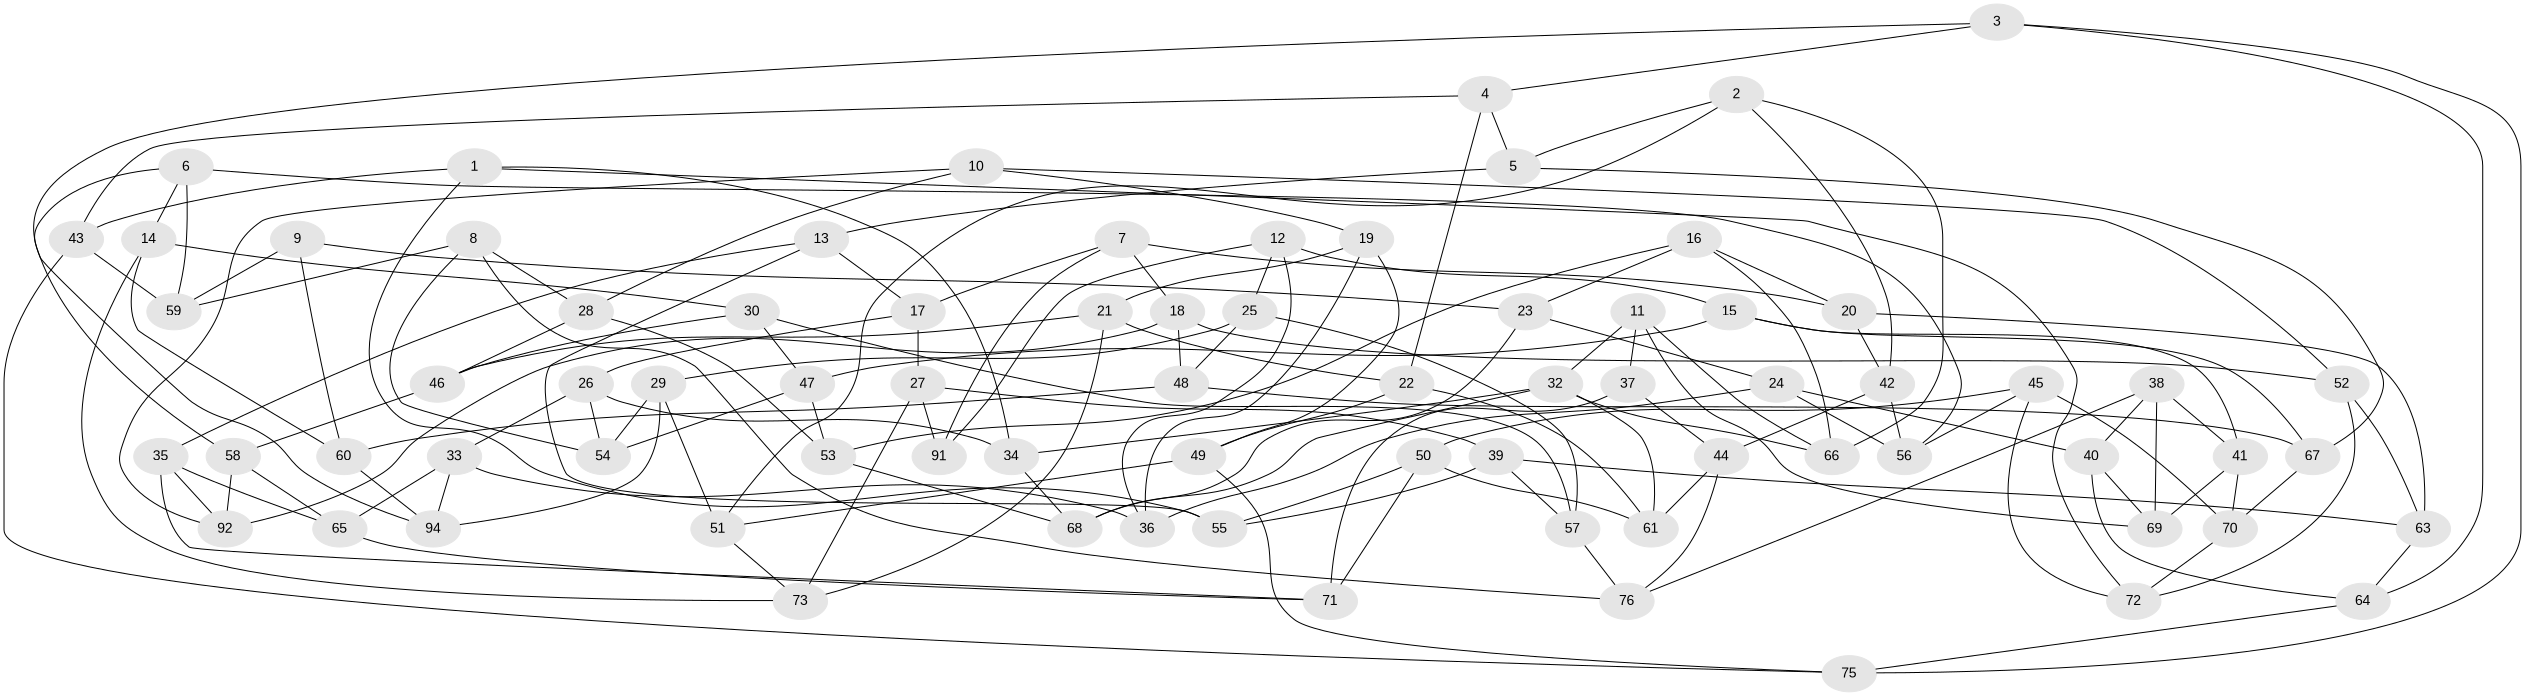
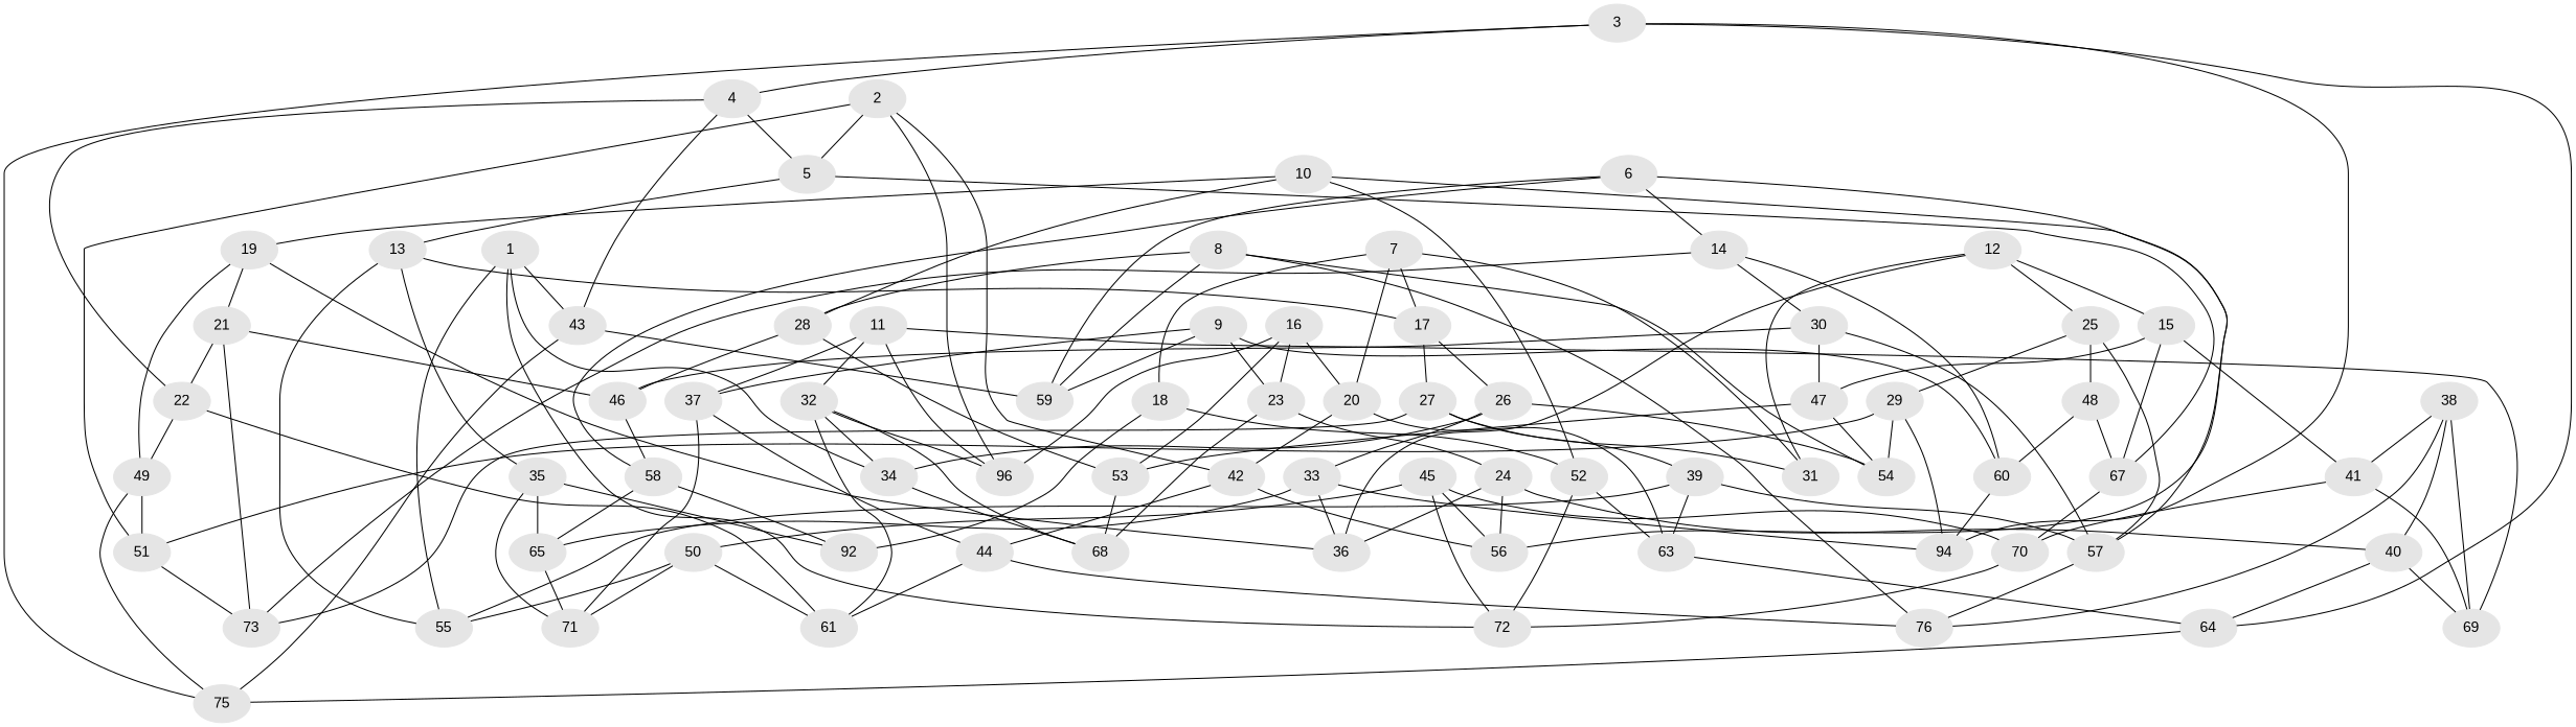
  graph {
    fontname="Liberation Sans"
    node [color=gray90 fontname="Liberation Sans" style=filled]
    edge [fontname="Liberation Sans"]
    1
    34
    43
    55
    72
    68
    75
    59
    2
    5
    42
    51
-   66
+   66 [label=96]
    13
    67
    56
    44
    73
    3
    4
    64
    n22 [label=94]
    22
    49
    61
    17
    35
    70
    6
    14
    58
    60
    30
    n34 [label=92]
    65
    7
    18
    20
-   31 [label=91]
+   31
    26
    27
    52
    48
    63
    8
    28
    54
    76
    53
    46
    9
    23
    37
    24
    71
    10
    19
    36
    21
    11
    32
    69
    12
    15
    25
    41
    47
    29
    57
    16
    33
    39
    40
    38
    45
    50
    1 -- 34
    1 -- 43
    1 -- 55
    1 -- 72
    34 -- 68
    43 -- 75
    43 -- 59
    2 -- 5
    2 -- 42
    2 -- 51
    2 -- 66
    5 -- 13
    5 -- 67
    42 -- 56
    42 -- 44
    51 -- 73
    13 -- 55
    13 -- 17
    13 -- 35
    67 -- 70
    44 -- 61
    44 -- 76
    3 -- 75
    3 -- 4
    3 -- 64
    3 -- n22
    4 -- 43
    4 -- 5
    4 -- 22
    64 -- 75
    22 -- 49
    22 -- 61
    49 -- 75
    49 -- 51
    17 -- 26
    17 -- 27
    35 -- n34
    35 -- 65
    35 -- 71
    70 -- 72
    6 -- 59
    6 -- 56
    6 -- 14
    6 -- 58
    14 -- 73
    14 -- 60
    14 -- 30
    58 -- n34
    58 -- 65
    60 -- n22
    30 -- 46
    30 -- 47
    30 -- 57
    65 -- 71
    7 -- 17
    7 -- 18
    7 -- 20
    7 -- 31
    18 -- n34
    18 -- 52
-   18 -- 48
    20 -- 42
    20 -- 63
    26 -- 34
    26 -- 54
    26 -- 33
    27 -- 73
    27 -- 31
    27 -- 39
    52 -- 72
    52 -- 63
    48 -- 67
    48 -- 60
    63 -- 64
    8 -- 59
    8 -- 28
    8 -- 54
    8 -- 76
    28 -- 53
    28 -- 46
    53 -- 68
    46 -- 58
    9 -- 59
    9 -- 60
    9 -- 23
+   9 -- 37
    23 -- 68
    23 -- 24
    37 -- 44
    37 -- 71
    24 -- 56
    24 -- 36
    24 -- 40
-   10 -- n34
+   10 -- 57
    10 -- 52
    10 -- 28
    10 -- 19
    19 -- 49
    19 -- 36
    19 -- 21
    21 -- 73
    21 -- 22
    21 -- 46
    11 -- 66
    11 -- 37
    11 -- 32
    11 -- 69
    32 -- 34
    32 -- 68
    32 -- 66
    32 -- 61
    12 -- 31
    12 -- 36
    12 -- 15
    12 -- 25
    15 -- 67
    15 -- 41
    15 -- 47
    25 -- 48
    25 -- 29
    25 -- 57
    41 -- 70
    41 -- 69
    47 -- 54
    47 -- 53
    29 -- 51
    29 -- n22
    29 -- 54
    57 -- 76
    16 -- 66
    16 -- 20
    16 -- 53
    16 -- 23
    33 -- n22
    33 -- 65
    33 -- 36
    39 -- 55
    39 -- 63
    39 -- 57
    40 -- 64
    40 -- 69
    38 -- 76
    38 -- 69
    38 -- 41
    38 -- 40
    45 -- 72
    45 -- 56
    45 -- 70
    45 -- 50
    50 -- 55
    50 -- 61
    50 -- 71
  }
